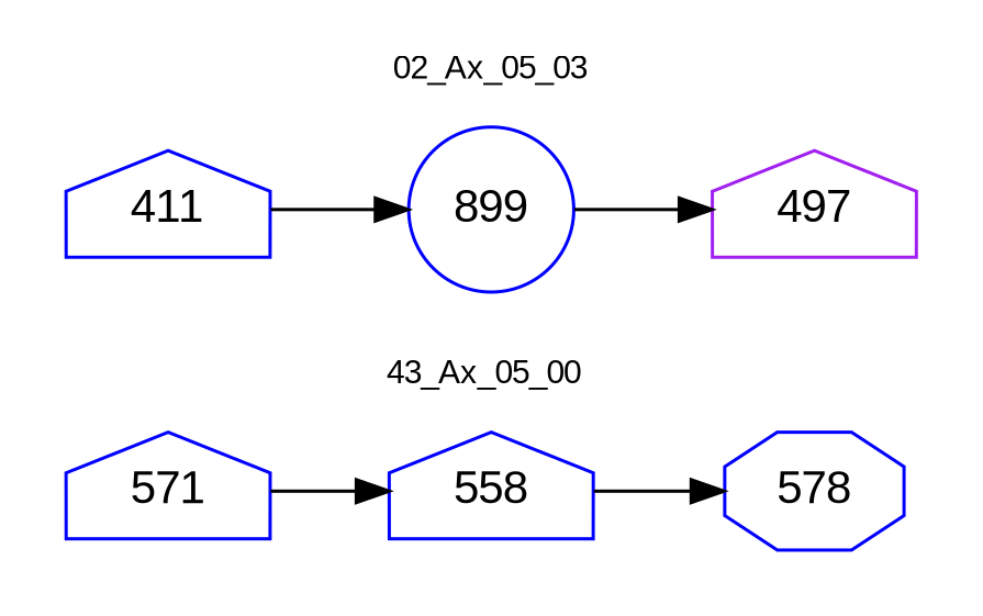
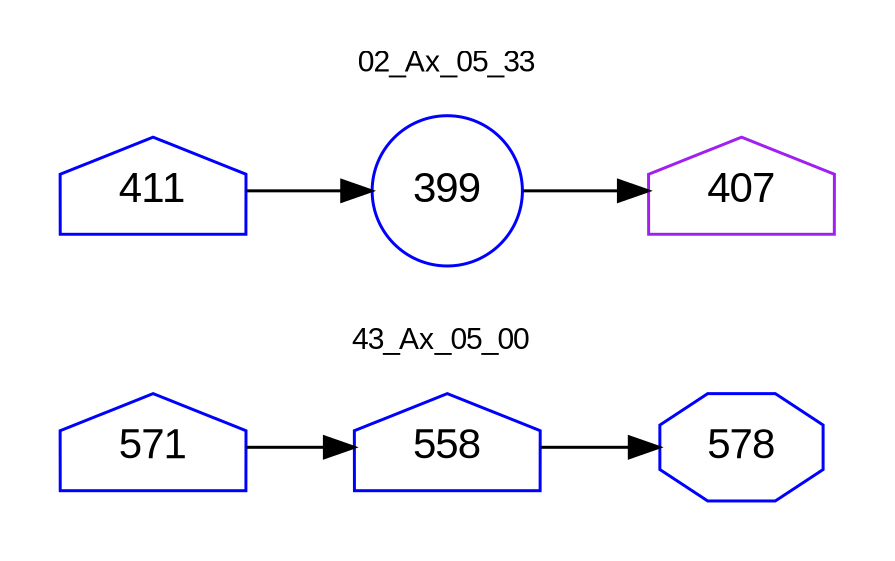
  digraph {
    fontname="Liberation Sans"
    rankdir=LR
    node [color=blue fontname="Liberation Sans" shape=house]
    edge [color=black fontname="Liberation Sans"]
    n1 [label=571]
    n2 [label=558]
    n3 [label=578 shape=octagon]
    n4 [label=411]
-   n5 [label=899 shape=circle]
-   n6 [color=purple label=497]
+   n5 [label=399 shape=circle]
+   n6 [color=purple label=407]
    subgraph cluster_1 {
      color=white
      fontsize=10
      label="43_Ax_05_00"
      n1
      n2
      n3
    }
    subgraph cluster_2 {
      color=white
      fontsize=10
-     label="02_Ax_05_03"
+     label="02_Ax_05_33"
      n4
      n5
      n6
    }
    n1 -> n2
    n2 -> n3
    n4 -> n5
    n5 -> n6
  }
